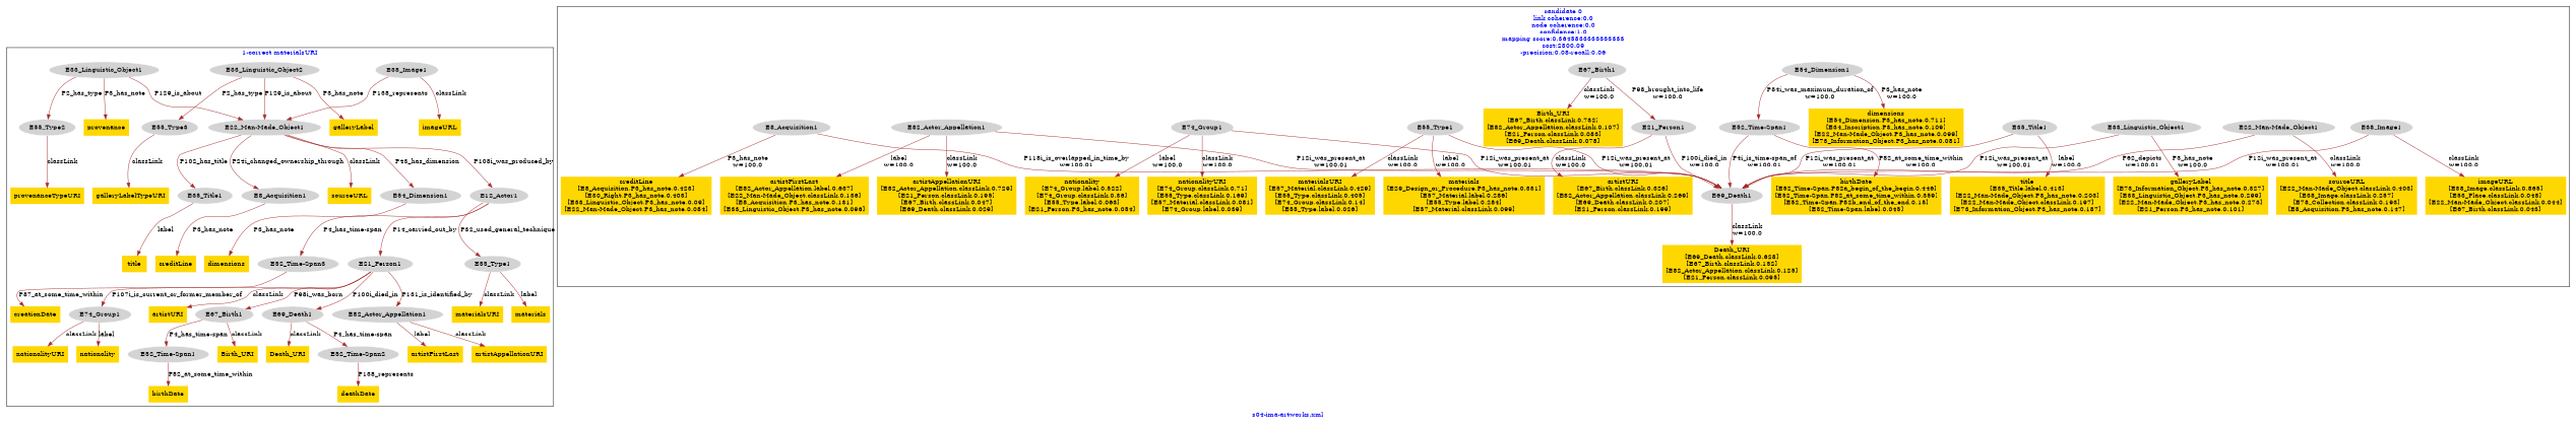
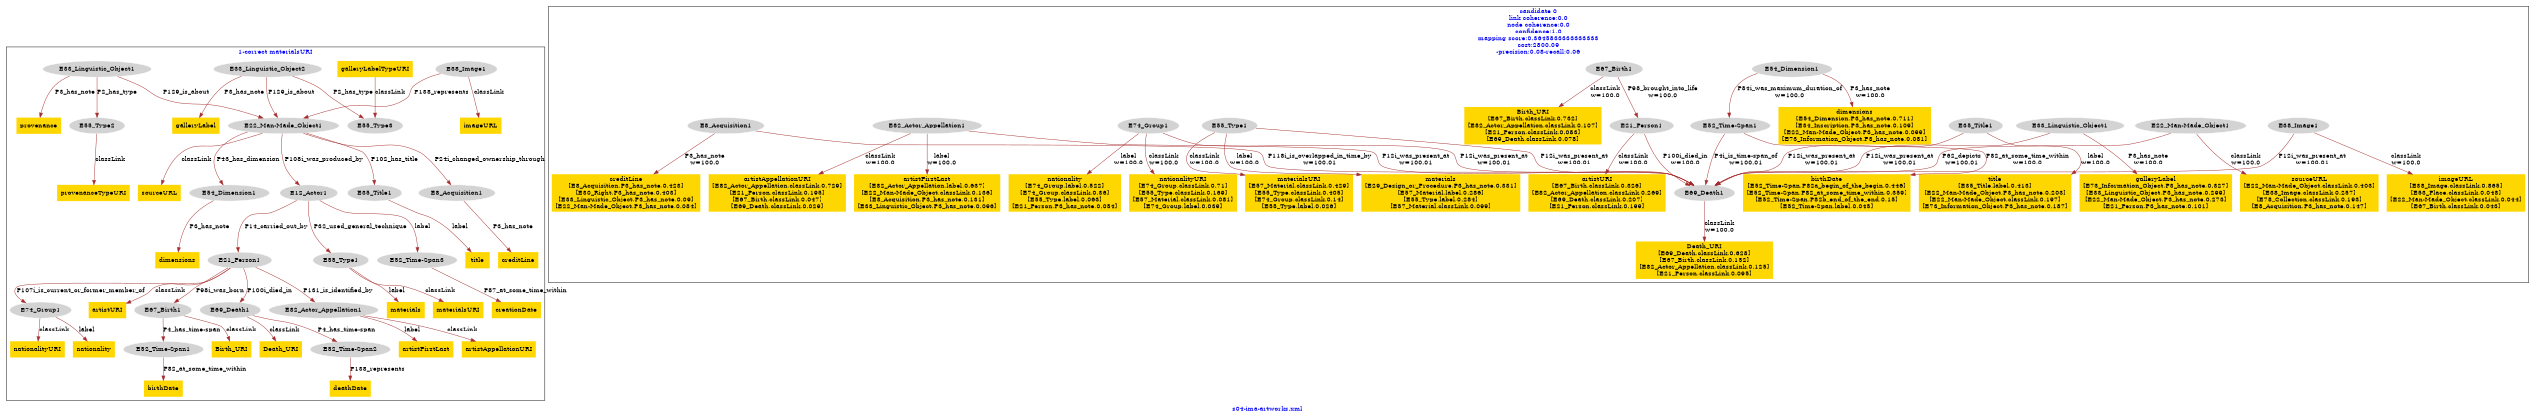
  digraph {
    fontcolor=blue
    label="s04-ima-artworks.xml"
    remincross=true
    node [fillcolor=gold style=filled shape=plaintext]
    edge [color=brown fontcolor=black]
    n1 [color=white fillcolor=lightgray label=E38_Image1 shape=""]
    n2 [label=imageURL]
    n3 [color=white fillcolor=lightgray label=E69_Death1 shape=""]
    n4 [label=Death_URI]
    n5 [color=white fillcolor=lightgray label="E52_Time-Span1" shape=""]
    n6 [label=birthDate]
    n7 [color=white fillcolor=lightgray label=E82_Actor_Appellation1 shape=""]
    n8 [label=artistFirstLast]
    n9 [color=white fillcolor=lightgray label=E55_Type1 shape=""]
    n10 [label=materialsURI]
    n11 [color=white fillcolor=lightgray label=E74_Group1 shape=""]
    n12 [label=nationalityURI]
    n13 [color=white fillcolor=lightgray label=E35_Title1 shape=""]
    n14 [label=title]
    n15 [color=white fillcolor=lightgray label=E8_Acquisition1 shape=""]
    n16 [label=creditLine]
    n17 [color=white fillcolor=lightgray label=E55_Type3 shape=""]
    n18 [label=galleryLabelTypeURI]
    n19 [color=white fillcolor=lightgray label="E22_Man-Made_Object1" shape=""]
    n20 [label=sourceURL]
    n21 [label=materials]
    n22 [label=artistAppellationURI]
    n23 [color=white fillcolor=lightgray label=E33_Linguistic_Object2 shape=""]
    n24 [label=galleryLabel]
    n25 [color=white fillcolor=lightgray label="E52_Time-Span2" shape=""]
    n26 [label=deathDate]
    n27 [label=nationality]
    n28 [color=white fillcolor=lightgray label="E52_Time-Span3" shape=""]
    n29 [label=creationDate]
    n30 [color=white fillcolor=lightgray label=E21_Person1 shape=""]
    n31 [label=artistURI]
    n32 [color=white fillcolor=lightgray label=E67_Birth1 shape=""]
    n33 [label=Birth_URI]
    n34 [color=white fillcolor=lightgray label=E54_Dimension1 shape=""]
    n35 [label=dimensions]
    n36 [color=white fillcolor=lightgray label=E33_Linguistic_Object1 shape=""]
    n37 [label=provenance]
    n38 [color=white fillcolor=lightgray label=E55_Type2 shape=""]
    n39 [label=provenanceTypeURI]
    n40 [color=white fillcolor=lightgray label=E12_Actor1 shape=""]
    n41 [color=white fillcolor=lightgray label=E21_Person1 shape=""]
    n42 [label="artistURI\n[E67_Birth,classLink,0.326]\n[E82_Actor_Appellation,classLink,0.269]\n[E69_Death,classLink,0.207]\n[E21_Person,classLink,0.199]"]
    n43 [color=white fillcolor=lightgray label="E22_Man-Made_Object1" shape=""]
    n44 [label="sourceURL\n[E22_Man-Made_Object,classLink,0.403]\n[E38_Image,classLink,0.257]\n[E78_Collection,classLink,0.193]\n[E8_Acquisition,P3_has_note,0.147]"]
    n45 [color=white fillcolor=lightgray label=E33_Linguistic_Object1 shape=""]
    n46 [label="galleryLabel\n[E73_Information_Object,P3_has_note,0.327]\n[E33_Linguistic_Object,P3_has_note,0.299]\n[E22_Man-Made_Object,P3_has_note,0.273]\n[E21_Person,P3_has_note,0.101]"]
    n47 [color=white fillcolor=lightgray label=E35_Title1 shape=""]
    n48 [label="title\n[E35_Title,label,0.413]\n[E22_Man-Made_Object,P3_has_note,0.203]\n[E22_Man-Made_Object,classLink,0.197]\n[E73_Information_Object,P3_has_note,0.187]"]
    n49 [color=white fillcolor=lightgray label=E38_Image1 shape=""]
    n50 [label="imageURL\n[E38_Image,classLink,0.865]\n[E53_Place,classLink,0.048]\n[E22_Man-Made_Object,classLink,0.044]\n[E67_Birth,classLink,0.043]"]
    n51 [color=white fillcolor=lightgray label="E52_Time-Span1" shape=""]
    n52 [label="birthDate\n[E52_Time-Span,P82a_begin_of_the_begin,0.446]\n[E52_Time-Span,P82_at_some_time_within,0.359]\n[E52_Time-Span,P82b_end_of_the_end,0.15]\n[E52_Time-Span,label,0.045]"]
    n53 [color=white fillcolor=lightgray label=E54_Dimension1 shape=""]
    n54 [label="dimensions\n[E54_Dimension,P3_has_note,0.711]\n[E34_Inscription,P3_has_note,0.109]\n[E22_Man-Made_Object,P3_has_note,0.099]\n[E73_Information_Object,P3_has_note,0.081]"]
    n55 [color=white fillcolor=lightgray label=E55_Type1 shape=""]
    n56 [label="materialsURI\n[E57_Material,classLink,0.429]\n[E55_Type,classLink,0.405]\n[E74_Group,classLink,0.14]\n[E55_Type,label,0.026]"]
    n57 [label="materials\n[E29_Design_or_Procedure,P3_has_note,0.331]\n[E57_Material,label,0.286]\n[E55_Type,label,0.284]\n[E57_Material,classLink,0.099]"]
    n58 [color=white fillcolor=lightgray label=E67_Birth1 shape=""]
    n59 [label="Birth_URI\n[E67_Birth,classLink,0.732]\n[E82_Actor_Appellation,classLink,0.107]\n[E21_Person,classLink,0.083]\n[E69_Death,classLink,0.078]"]
    n60 [color=white fillcolor=lightgray label=E69_Death1 shape=""]
    n61 [label="Death_URI\n[E69_Death,classLink,0.628]\n[E67_Birth,classLink,0.152]\n[E82_Actor_Appellation,classLink,0.125]\n[E21_Person,classLink,0.095]"]
    n62 [color=white fillcolor=lightgray label=E74_Group1 shape=""]
    n63 [label="nationalityURI\n[E74_Group,classLink,0.71]\n[E55_Type,classLink,0.169]\n[E57_Material,classLink,0.081]\n[E74_Group,label,0.039]"]
    n64 [label="nationality\n[E74_Group,label,0.522]\n[E74_Group,classLink,0.36]\n[E55_Type,label,0.063]\n[E21_Person,P3_has_note,0.054]"]
    n65 [color=white fillcolor=lightgray label=E82_Actor_Appellation1 shape=""]
    n66 [label="artistAppellationURI\n[E82_Actor_Appellation,classLink,0.729]\n[E21_Person,classLink,0.195]\n[E67_Birth,classLink,0.047]\n[E69_Death,classLink,0.029]"]
    n67 [label="artistFirstLast\n[E82_Actor_Appellation,label,0.637]\n[E22_Man-Made_Object,classLink,0.136]\n[E8_Acquisition,P3_has_note,0.131]\n[E33_Linguistic_Object,P3_has_note,0.096]"]
    n68 [color=white fillcolor=lightgray label=E8_Acquisition1 shape=""]
    n69 [label="creditLine\n[E8_Acquisition,P3_has_note,0.423]\n[E30_Right,P3_has_note,0.403]\n[E33_Linguistic_Object,P3_has_note,0.09]\n[E22_Man-Made_Object,P3_has_note,0.084]"]
    subgraph cluster_1 {
      label="1-correct materialsURI"
      n1
      n2
      n3
      n4
      n5
      n6
      n7
      n8
      n9
      n10
      n11
      n12
      n13
      n14
      n15
      n16
      n17
      n18
      n19
      n20
      n21
      n22
      n23
      n24
      n25
      n26
      n27
      n28
      n29
      n30
      n31
      n32
      n33
      n34
      n35
      n36
      n37
      n38
      n39
      n40
    }
    subgraph cluster_2 {
      label="candidate 0\nlink coherence:0.0\nnode coherence:0.0\nconfidence:1.0\nmapping score:0.3645833333333333\ncost:2800.09\n-precision:0.08-recall:0.06"
      n41
      n42
      n43
      n44
      n45
      n46
      n47
      n48
      n49
      n50
      n51
      n52
      n53
      n54
      n55
      n56
      n57
      n58
      n59
      n60
      n61
      n62
      n63
      n64
      n65
      n66
      n67
      n68
      n69
    }
    n1 -> n2 [label=classLink]
    n1 -> n19 [label=P138_represents]
    n3 -> n4 [label=classLink]
    n3 -> n25 [label="P4_has_time-span"]
    n5 -> n6 [label=P82_at_some_time_within]
    n7 -> n8 [label=label]
    n7 -> n22 [label=classLink]
    n9 -> n10 [label=classLink]
    n9 -> n21 [label=label]
    n11 -> n12 [label=classLink]
    n11 -> n27 [label=label]
    n13 -> n14 [label=label]
    n15 -> n16 [label=P3_has_note]
-   n17 -> n18 [label=classLink]
+   n18 -> n17 [label=classLink]
    n19 -> n13 [label=P102_has_title]
    n19 -> n15 [label=P24i_changed_ownership_through]
    n19 -> n20 [label=classLink]
    n19 -> n34 [label=P43_has_dimension]
    n19 -> n40 [label=P108i_was_produced_by]
    n23 -> n17 [label=P2_has_type]
    n23 -> n19 [label=P129_is_about]
    n23 -> n24 [label=P3_has_note]
    n25 -> n26 [label=P138_represents]
    n28 -> n29 [label=P87_at_some_time_within]
    n30 -> n3 [label=P100i_died_in]
    n30 -> n7 [label=P131_is_identified_by]
    n30 -> n11 [label=P107i_is_current_or_former_member_of]
    n30 -> n31 [label=classLink]
    n30 -> n32 [label=P98i_was_born]
    n32 -> n5 [label="P4_has_time-span"]
    n32 -> n33 [label=classLink]
    n34 -> n35 [label=P3_has_note]
    n36 -> n19 [label=P129_is_about]
    n36 -> n37 [label=P3_has_note]
    n36 -> n38 [label=P2_has_type]
    n38 -> n39 [label=classLink]
    n40 -> n9 [label=P32_used_general_technique]
-   n40 -> n28 [label="P4_has_time-span"]
+   n40 -> n28 [label=label]
    n40 -> n30 [label=P14_carried_out_by]
    n41 -> n42 [label="classLink\nw=100.0"]
    n41 -> n60 [label="P100i_died_in\nw=100.0"]
    n43 -> n44 [label="classLink\nw=100.0"]
    n43 -> n60 [label="P62_depicts\nw=100.01"]
    n45 -> n46 [label="P3_has_note\nw=100.0"]
    n45 -> n60 [label="P12i_was_present_at\nw=100.01"]
    n47 -> n48 [label="label\nw=100.0"]
    n47 -> n60 [label="P12i_was_present_at\nw=100.01"]
    n49 -> n50 [label="classLink\nw=100.0"]
    n49 -> n60 [label="P12i_was_present_at\nw=100.01"]
    n51 -> n52 [label="P82_at_some_time_within\nw=100.0"]
    n51 -> n60 [label="P4i_is_time-span_of\nw=100.01"]
    n53 -> n51 [label="P84i_was_maximum_duration_of\nw=100.0"]
    n53 -> n54 [label="P3_has_note\nw=100.0"]
    n55 -> n56 [label="classLink\nw=100.0"]
    n55 -> n57 [label="label\nw=100.0"]
    n55 -> n60 [label="P12i_was_present_at\nw=100.01"]
    n58 -> n41 [label="P98_brought_into_life\nw=100.0"]
    n58 -> n59 [label="classLink\nw=100.0"]
    n60 -> n61 [label="classLink\nw=100.0"]
    n62 -> n60 [label="P12i_was_present_at\nw=100.01"]
    n62 -> n63 [label="classLink\nw=100.0"]
    n62 -> n64 [label="label\nw=100.0"]
    n65 -> n60 [label="P12i_was_present_at\nw=100.01"]
    n65 -> n66 [label="classLink\nw=100.0"]
    n65 -> n67 [label="label\nw=100.0"]
    n68 -> n60 [label="P118i_is_overlapped_in_time_by\nw=100.01"]
    n68 -> n69 [label="P3_has_note\nw=100.0"]
  }
